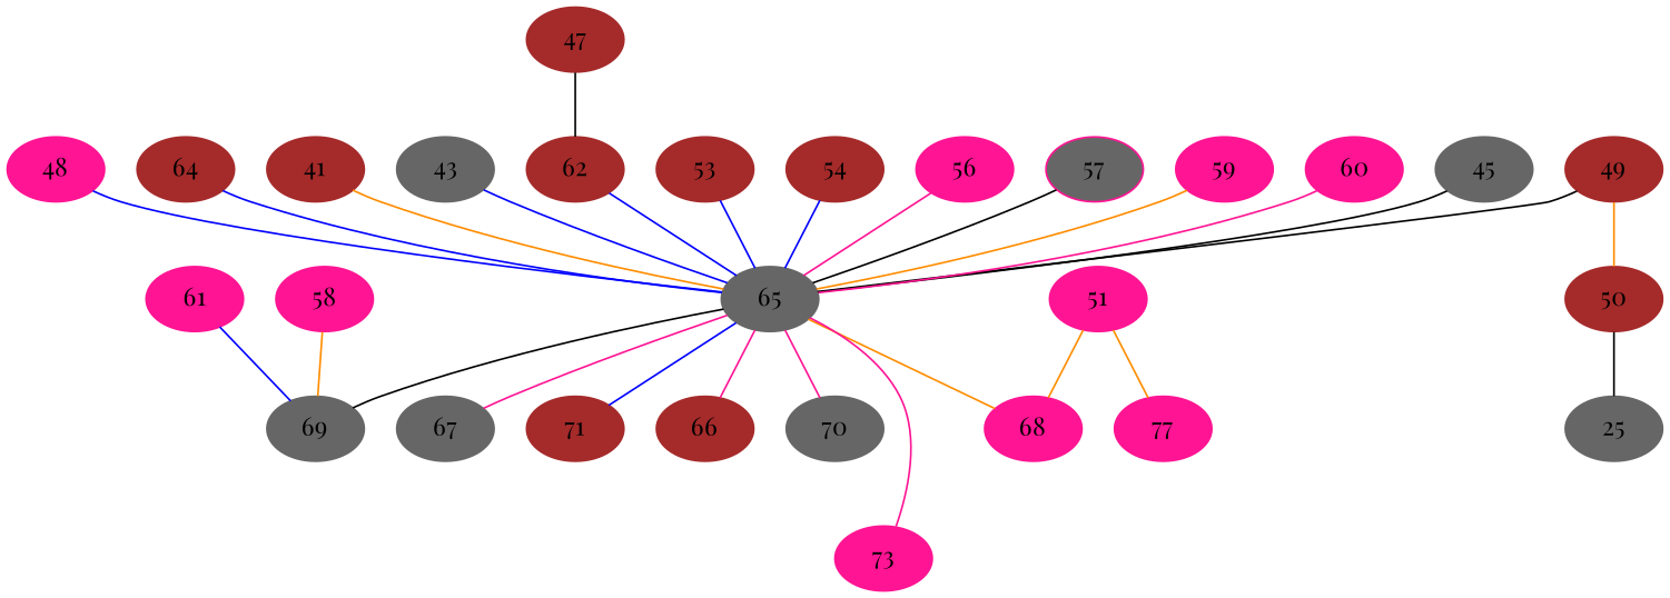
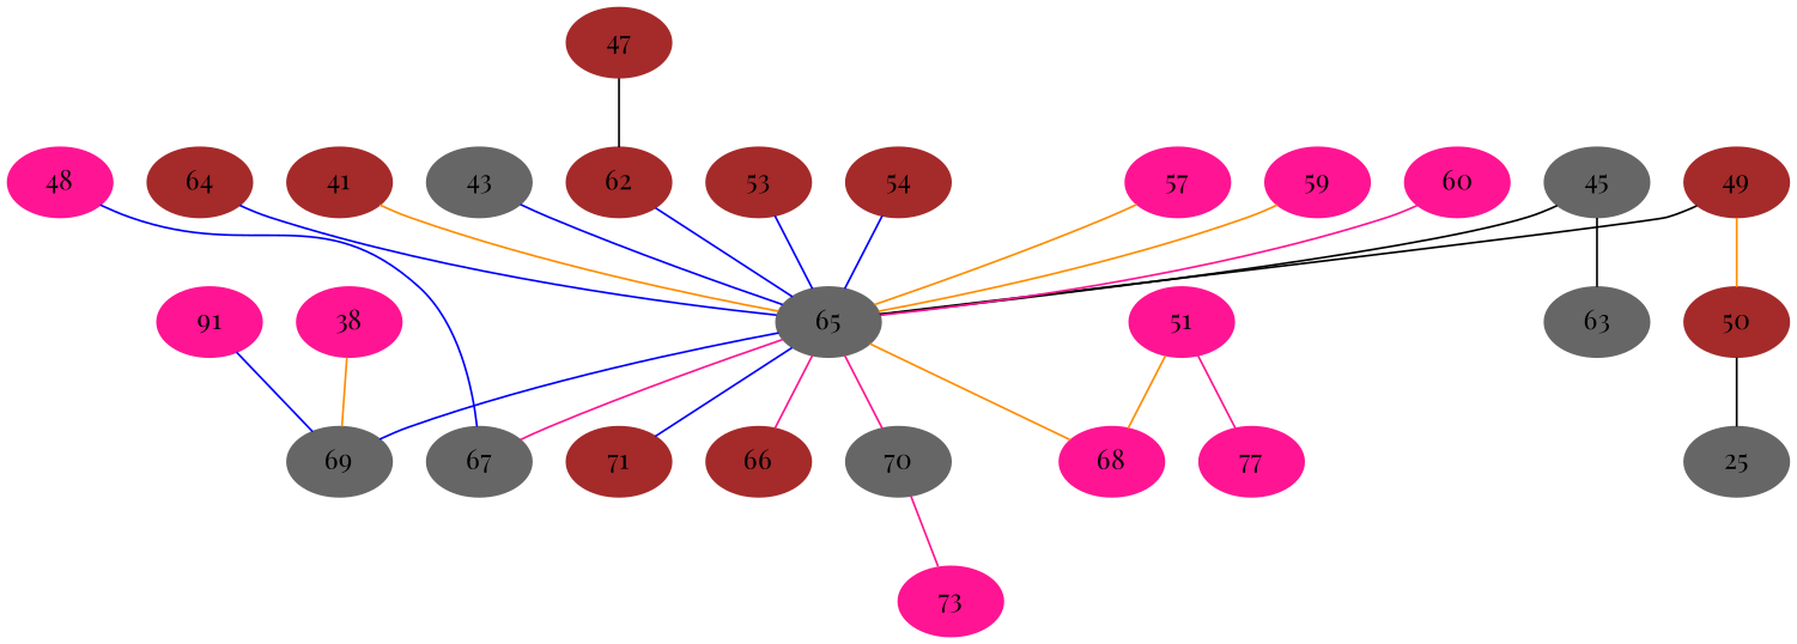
  graph {
    fontname="Playfair Display"
    node [color=deeppink fontname="Playfair Display" style=filled]
    edge [color=darkorange fontname="Playfair Display"]
    65 [color=gray40 super="+6+7+8+13+26+20+9+31+25+11+38+39+17+18+23+52+19+28+32+22+30+24+29+34+35+37+36+42"]
    69 [color=gray40 super="+40+44"]
    66 [color=brown]
    67 [color=gray40]
    68
    70 [color=gray40]
    71 [color=brown]
    73
    41 [color=brown]
    43 [color=gray40]
    45 [color=gray40]
+   63 [color=gray40]
    62 [color=brown super="+46"]
    47 [color=brown]
    48
    49 [color=brown]
    50 [color=brown]
    n18 [color=gray40 label=25]
    n19 [label=77]
    51
    53 [color=brown]
    54 [color=brown]
-   56
-   57 [fillcolor=gray40]
-   58
+   57
+   58 [label=38]
    59
    60
-   61
+   61 [label=91]
    64 [color=brown]
-   65 -- 69 [color=black]
+   65 -- 69 [color=blue]
    65 -- 66 [color=deeppink]
    65 -- 67 [color=deeppink]
    65 -- 68
    65 -- 70 [color=deeppink]
    65 -- 71 [color=blue]
-   65 -- 73 [color=deeppink]
+   70 -- 73 [color=deeppink]
    41 -- 65
    43 -- 65 [color=blue]
    45 -- 65 [color=black]
+   45 -- 63 [color=black]
    62 -- 65 [color=blue]
    47 -- 62 [color=black]
-   48 -- 65 [color=blue]
+   48 -- 67 [color=blue]
    49 -- 65 [color=black]
    49 -- 50
    50 -- n18 [color=black]
    51 -- 68
-   51 -- n19
+   51 -- n19 [color=deeppink]
    53 -- 65 [color=blue]
    54 -- 65 [color=blue]
-   56 -- 65 [color=deeppink]
-   57 -- 65 [color=black]
+   57 -- 65
    58 -- 69
    59 -- 65
    60 -- 65 [color=deeppink]
    61 -- 69 [color=blue]
    64 -- 65 [color=blue]
  }
